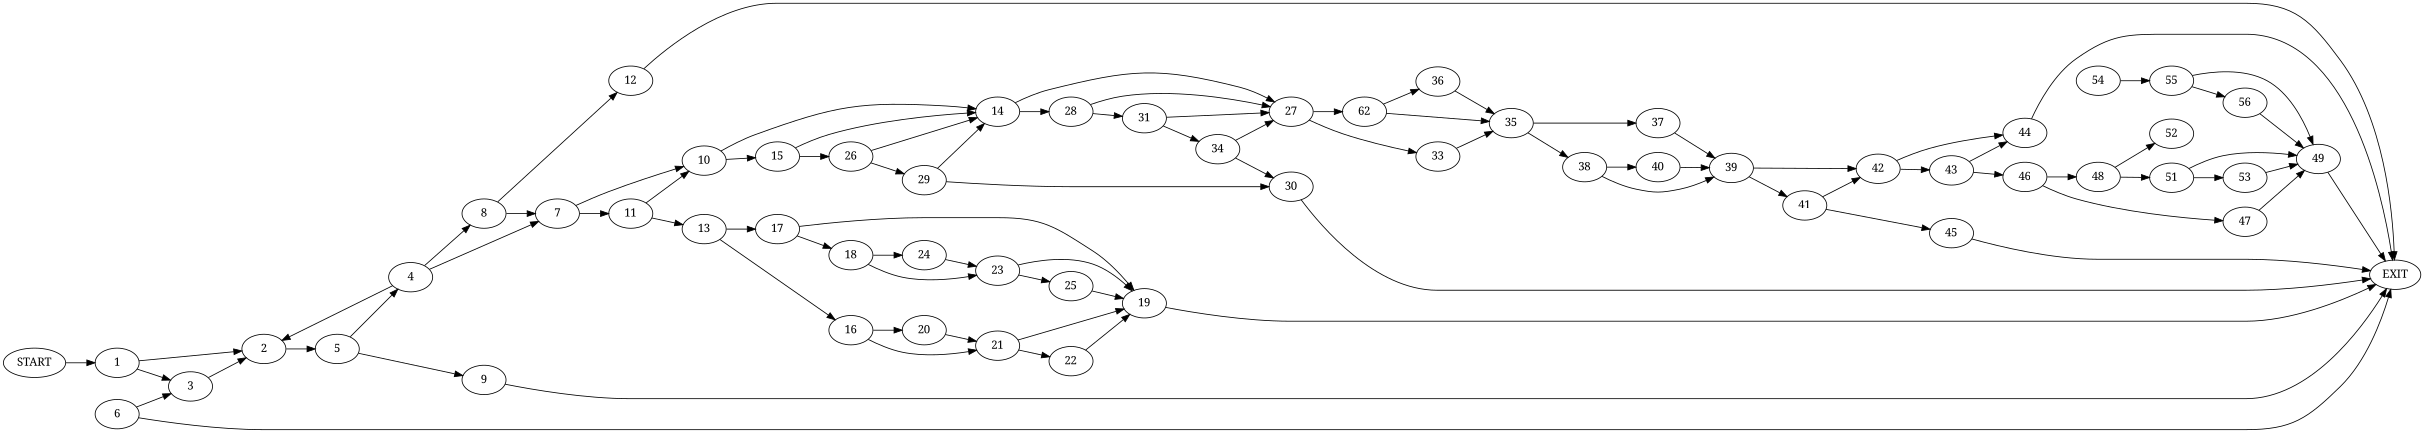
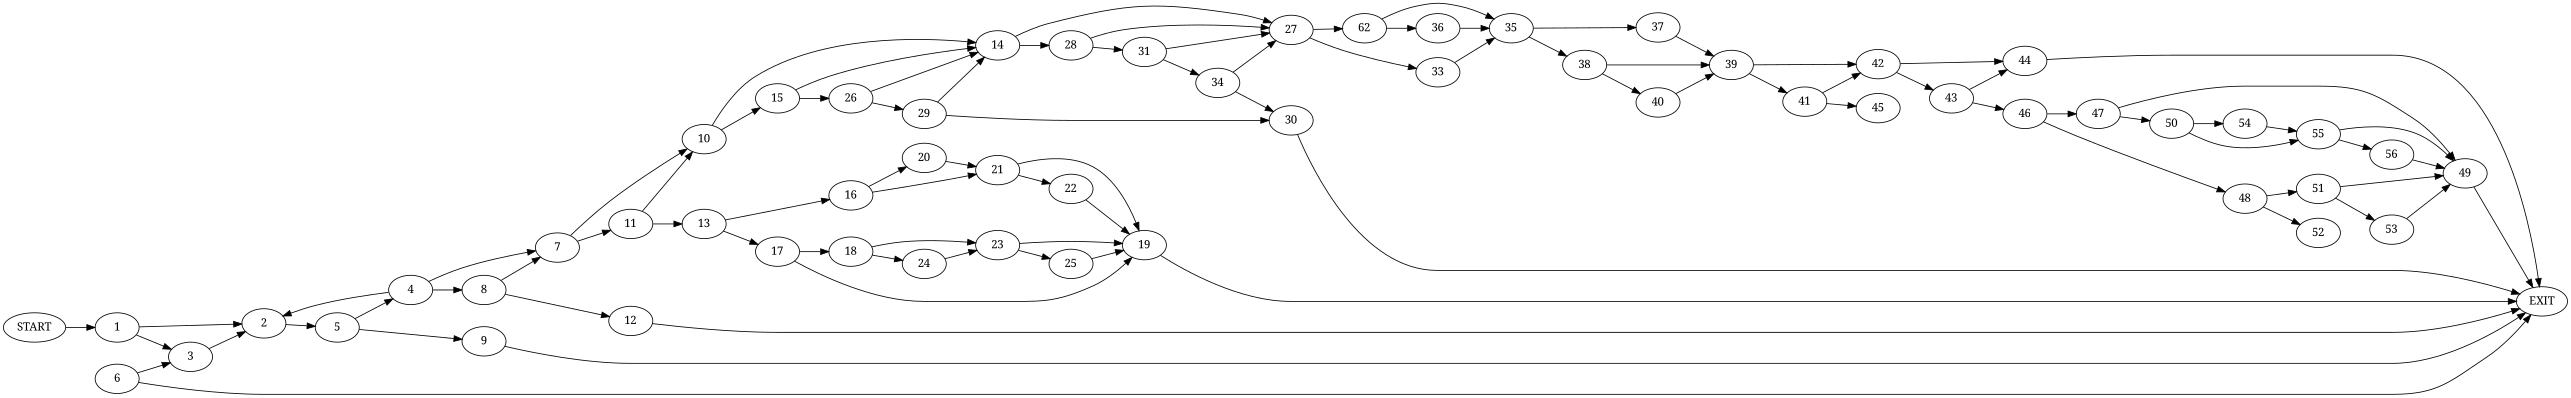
  digraph {
    fontname="Noto Serif"
    rankdir=LR
    node [fontname="Noto Serif"]
    edge [fontname="Noto Serif"]
    n1 [label=START]
    1
    2
    3
    n5 [label=EXIT]
    5
    4
    7
    8
    9
    6
    10
    11
    12
    14
    15
    13
    27
    28
    26
    16
    17
    20
    21
    18
    19
    n27 [label=62]
    33
    31
    29
    22
    23
    24
    25
    30
    35
    36
    34
    37
    38
    39
    40
    41
    42
    45
    43
    44
    46
    47
    48
    49
+   50
    51
    52
    54
    55
    53
    56
    n1 -> 1
    1 -> 2
    1 -> 3
    2 -> 5
    3 -> 2
    5 -> 4
    5 -> 9
    4 -> 2
    4 -> 7
    4 -> 8
    7 -> 10
    7 -> 11
    8 -> 7
    8 -> 12
    9 -> n5
    6 -> 3
    6 -> n5
    10 -> 14
    10 -> 15
    11 -> 10
    11 -> 13
    12 -> n5
    14 -> 27
    14 -> 28
    15 -> 14
    15 -> 26
    13 -> 16
    13 -> 17
    27 -> n27
    27 -> 33
    28 -> 27
    28 -> 31
    26 -> 14
    26 -> 29
    16 -> 20
    16 -> 21
    17 -> 18
    17 -> 19
    20 -> 21
    21 -> 19
    21 -> 22
    18 -> 23
    18 -> 24
    19 -> n5
    n27 -> 35
    n27 -> 36
    33 -> 35
    31 -> 27
    31 -> 34
    29 -> 14
    29 -> 30
    22 -> 19
    23 -> 19
    23 -> 25
    24 -> 23
    25 -> 19
    30 -> n5
    35 -> 37
    35 -> 38
    36 -> 35
    34 -> 27
    34 -> 30
    37 -> 39
    38 -> 39
    38 -> 40
    39 -> 41
    39 -> 42
    40 -> 39
    41 -> 42
    41 -> 45
    42 -> 43
    42 -> 44
-   45 -> n5
    43 -> 44
    43 -> 46
    44 -> n5
    46 -> 47
    46 -> 48
    47 -> 49
+   47 -> 50
    48 -> 51
    48 -> 52
    49 -> n5
+   50 -> 54
+   50 -> 55
    51 -> 49
    51 -> 53
    54 -> 55
    55 -> 49
    55 -> 56
    53 -> 49
    56 -> 49
  }
